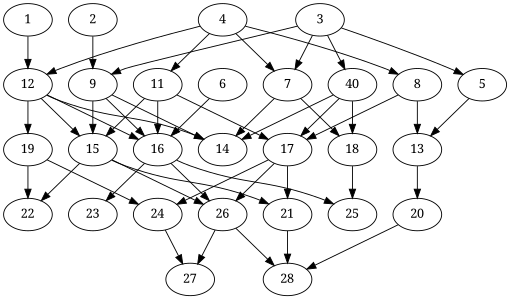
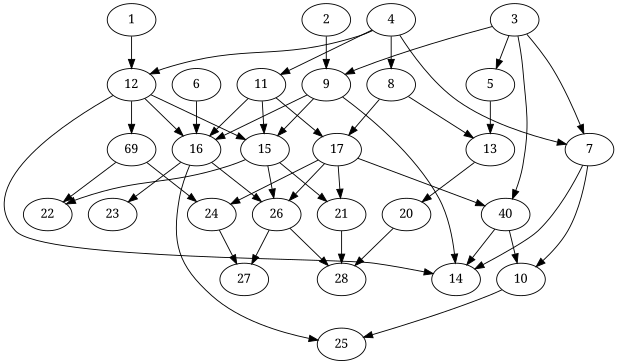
  digraph {
    fontname="Noto Serif"
    node [alpha=0.03 fontname="Noto Serif"]
    edge [fontname="Noto Serif"]
    1 [alpha=0.08 expect_size=5645939721598411]
    12 [alpha=0.17 expect_size=275703365573430738944]
    6 [alpha=0.12 expect_size=63431223075370168]
    16 [alpha=0.05 expect_size=1300348890330750]
    14 [alpha=0.07 expect_size=390075747546431488]
    15 [alpha=0.13 expect_size=198179081993019200]
-   19 [alpha=0.08 expect_size=128860890750860400]
+   19 [alpha=0.08 expect_size=128860890750860400 label=69]
    25 [alpha=0.07 expect_size=2555882115299746]
    26 [alpha=0.10 expect_size=69886846929938]
    23 [alpha=0.02 expect_size=10902972830966906]
    22 [alpha=0.14 expect_size=5755666949996544000]
    21 [alpha=0.01 expect_size=6523390974250172]
    24 [alpha=0.17 expect_size=159147403115194240]
    2 [alpha=0.08 expect_size=103831577242101612544]
    9 [alpha=0.12 expect_size=627824925985683200]
    3 [expect_size=387446443062293824]
    5 [expect_size=206884045032465104896]
    7 [expect_size=56676637209083728]
    n19 [alpha=0.13 expect_size=611210476769163776 label=40]
    13 [alpha=0.12 expect_size=11250716273924898816]
-   18 [alpha=0.07 expect_size=347484457054398144]
+   18 [alpha=0.07 expect_size=347484457054398144 label=10]
    17 [alpha=0.06 expect_size=2765157407705576]
    20 [expect_size=9319302994200002]
    4 [alpha=0.14 expect_size=93728615748996169728]
    8 [alpha=0.17 expect_size=16151291693338702]
    11 [alpha=0.06 expect_size=4945157906271039]
    28 [alpha=0.00 expect_size=123666280233304064]
    27 [alpha=0.14 expect_size=5714694061397082]
    1 -> 12
    12 -> 16
    12 -> 14
    12 -> 15
    12 -> 19
    6 -> 16
    16 -> 25
    16 -> 26
    16 -> 23
    15 -> 26
    15 -> 22
    15 -> 21
    19 -> 22
    19 -> 24
    26 -> 28
    26 -> 27
    21 -> 28
    24 -> 27
    2 -> 9
    9 -> 16
    9 -> 14
    9 -> 15
    3 -> 9
    3 -> 5
    3 -> 7
    3 -> n19
    5 -> 13
    7 -> 14
    7 -> 18
    n19 -> 14
    n19 -> 18
-   n19 -> 17
+   17 -> n19
    13 -> 20
    18 -> 25
    17 -> 26
    17 -> 21
    17 -> 24
    20 -> 28
    4 -> 12
    4 -> 7
    4 -> 8
    4 -> 11
    8 -> 13
    8 -> 17
    11 -> 16
    11 -> 15
    11 -> 17
  }
